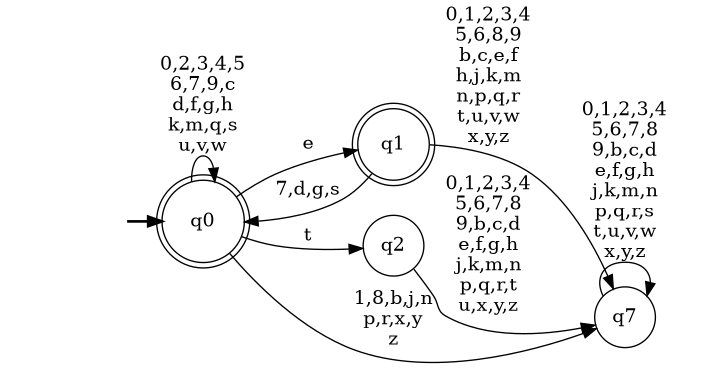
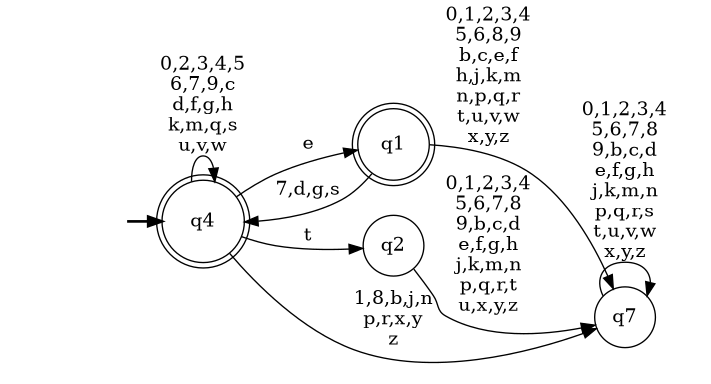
  digraph {
    rankdir=LR
    node [shape=doublecircle style="rounded,filled" color=black fillcolor=white]
    __start0 [height=0 shape=none style=invis width=0 color="" fillcolor=""]
-   n2 [label=q0]
+   n2 [label=q4]
    n3 [label=q1]
    n4 [label=q2 shape=circle style=filled]
    n5 [label=q7 shape=circle style=filled]
    subgraph cluster_1 {
      nodesep=0.15
      ranksep=0.15
      style=invis
      __start0
      n2
    }
    __start0 -> n2 [penwidth=2]
    n2 -> n2 [label="0,2,3,4,5\n6,7,9,c\nd,f,g,h\nk,m,q,s\nu,v,w"]
    n2 -> n3 [label=e]
    n2 -> n4 [label=t]
    n2 -> n5 [label="1,8,b,j,n\np,r,x,y\nz"]
    n3 -> n2 [label="7,d,g,s"]
    n3 -> n5 [label="0,1,2,3,4\n5,6,8,9\nb,c,e,f\nh,j,k,m\nn,p,q,r\nt,u,v,w\nx,y,z"]
    n4 -> n5 [label="0,1,2,3,4\n5,6,7,8\n9,b,c,d\ne,f,g,h\nj,k,m,n\np,q,r,t\nu,x,y,z"]
    n5 -> n5 [label="0,1,2,3,4\n5,6,7,8\n9,b,c,d\ne,f,g,h\nj,k,m,n\np,q,r,s\nt,u,v,w\nx,y,z"]
  }
